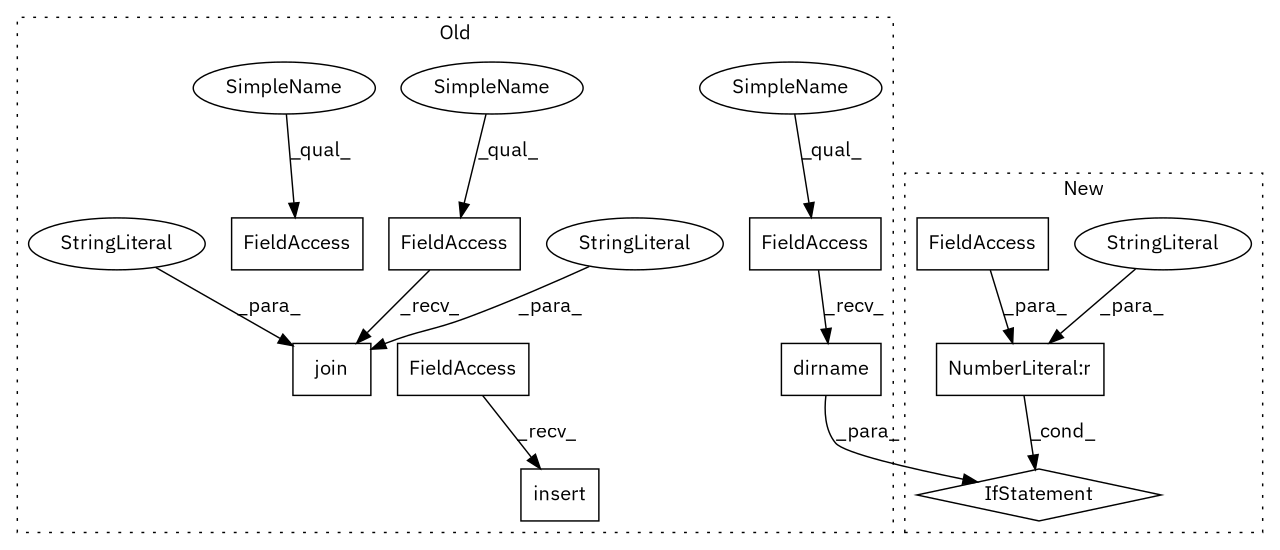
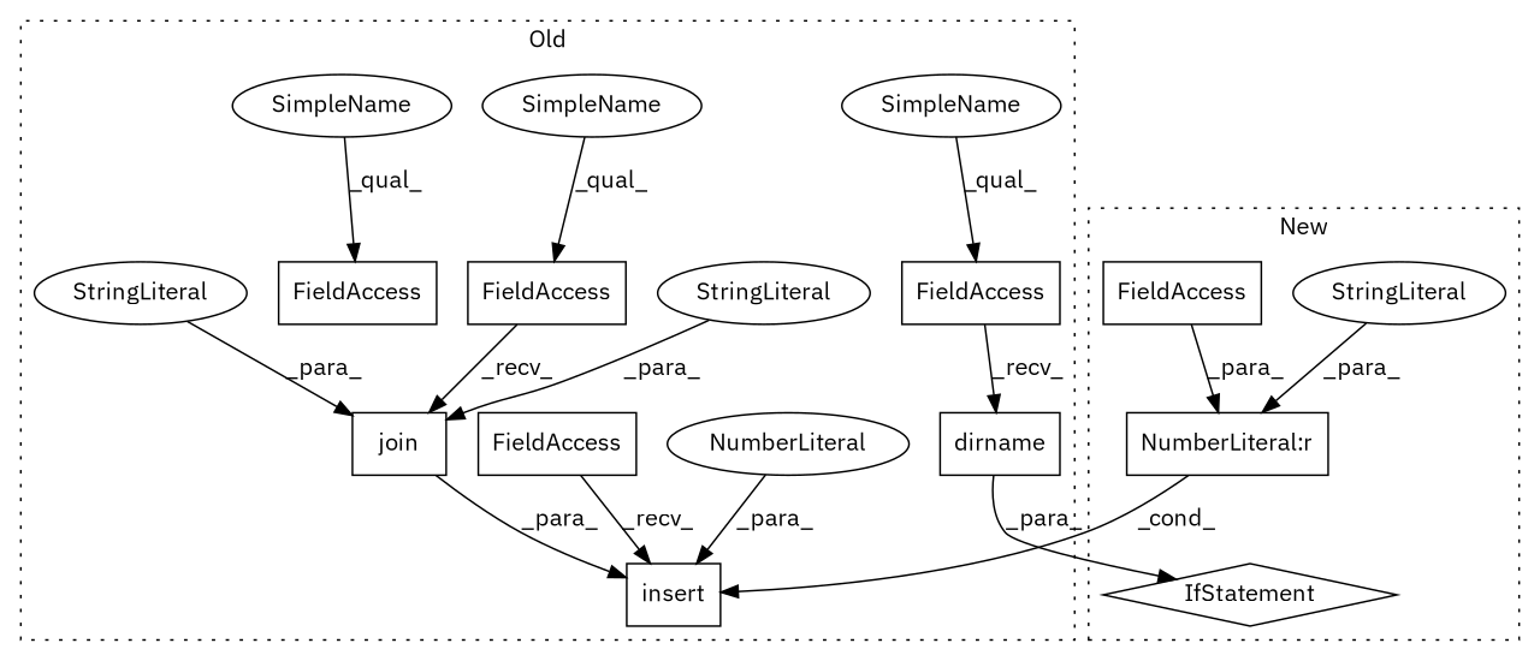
  digraph {
    fontname="IBM Plex Sans"
    node [a=22 fontname="IBM Plex Sans" l=4 s=164 shape=box]
    edge [fontname="IBM Plex Sans"]
    n1 [a=32 l="7,1" label=insert s="138,231"]
+   n2 [a=34 l=1 label=NumberLiteral s=145 shape=ellipse]
    n3 [l=8 label=FieldAccess s=129]
    n4 [a=32 l="5,1" label=join s="172,229"]
    n5 [a=45 label=StringLiteral s=225 shape=ellipse]
    n6 [l=7 label=FieldAccess]
    n7 [a=45 label=StringLiteral s=220 shape=ellipse]
    n8 [a=32 l="8,1" label=dirname s="185,218"]
    n9 [l=7 label=FieldAccess s=177]
    n10 [l=7 label=FieldAccess s=147]
    n11 [a=42 l=2 label=SimpleName shape=ellipse]
    n12 [a=42 l=2 label=SimpleName s=147 shape=ellipse]
    n13 [a=42 l=2 label=SimpleName s=177 shape=ellipse]
    n14 [a=25 l="4,2" label=IfStatement s="1422,1448" shape=diamond]
    n15 [a=27 label="NumberLiteral:r" s=1434]
    n16 [a=45 l=10 label=StringLiteral s=1438 shape=ellipse]
    n17 [l=8 label=FieldAccess s=1426]
    subgraph cluster_1 {
      label=Old
      style=dotted
      n1
+     n2
      n3
      n4
      n5
      n6
      n7
      n8
      n9
      n10
      n11
      n12
      n13
    }
    subgraph cluster_2 {
      label=New
      style=dotted
      n14
      n15
      n16
      n17
    }
+   n2 -> n1 [label=_para_]
    n3 -> n1 [label=_recv_]
+   n4 -> n1 [label=_para_]
    n5 -> n4 [label=_para_]
    n6 -> n4 [label=_recv_]
    n7 -> n4 [label=_para_]
    n8 -> n14 [label=_para_]
    n9 -> n8 [label=_recv_]
    n11 -> n6 [label=_qual_]
    n12 -> n10 [label=_qual_]
    n13 -> n9 [label=_qual_]
-   n15 -> n14 [label=_cond_]
+   n15 -> n1 [label=_cond_]
    n16 -> n15 [label=_para_]
    n17 -> n15 [label=_para_]
  }
